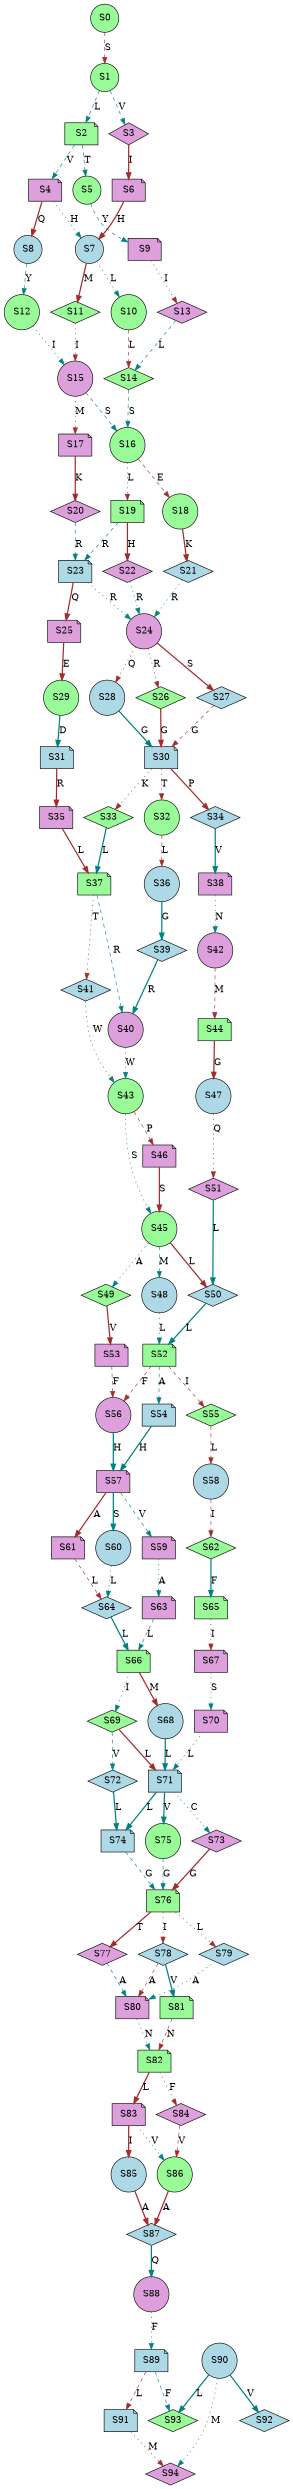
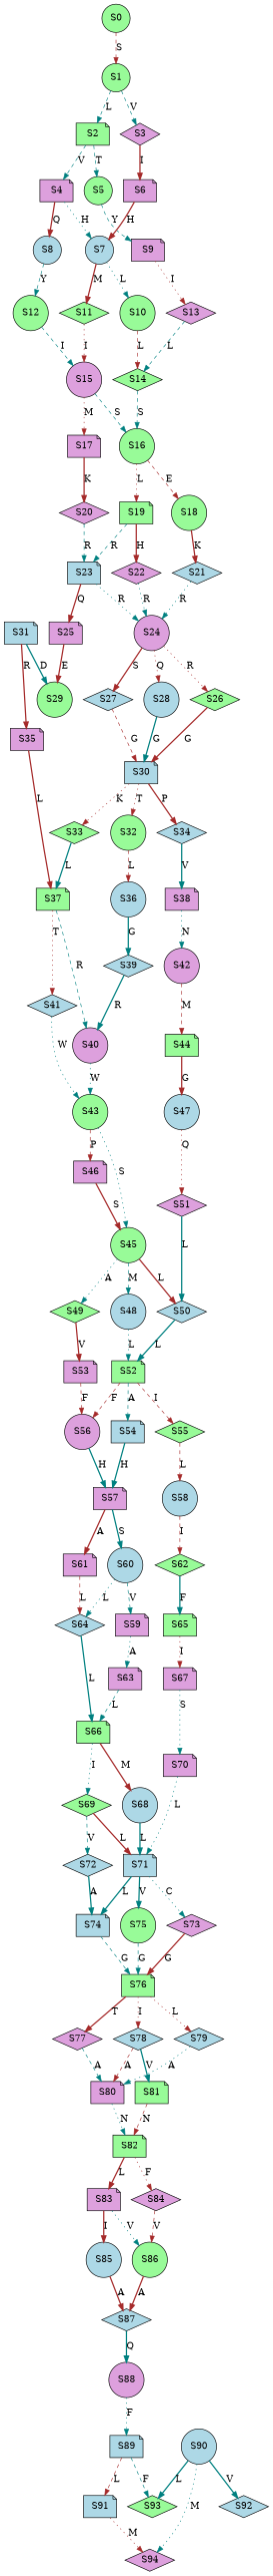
  strict digraph {
    node [fillcolor=palegreen shape=note style=filled]
    edge [color=teal style=bold]
    S0 [shape=circle]
    S1 [shape=circle]
    S2
    S3 [fillcolor=plum shape=diamond]
    S4 [fillcolor=plum]
    S5 [shape=circle]
    S6 [fillcolor=plum]
    S7 [fillcolor=lightblue shape=circle]
    S8 [fillcolor=lightblue shape=circle]
    S9 [fillcolor=plum]
    S10 [shape=circle]
    S11 [shape=diamond]
    S12 [shape=circle]
    S13 [fillcolor=plum shape=diamond]
    S14 [shape=diamond]
    S15 [fillcolor=plum shape=circle]
    S16 [shape=circle]
    S17 [fillcolor=plum]
    S18 [shape=circle]
    S19
    S20 [fillcolor=plum shape=diamond]
    S21 [fillcolor=lightblue shape=diamond]
    S22 [fillcolor=plum shape=diamond]
    S23 [fillcolor=lightblue]
    S24 [fillcolor=plum shape=circle]
    S25 [fillcolor=plum]
    S26 [shape=diamond]
    S27 [fillcolor=lightblue shape=diamond]
    S28 [fillcolor=lightblue shape=circle]
    S29 [shape=circle]
    S30 [fillcolor=lightblue]
    S31 [fillcolor=lightblue]
    S32 [shape=circle]
    S33 [shape=diamond]
    S34 [fillcolor=lightblue shape=diamond]
    S35 [fillcolor=plum]
    S36 [fillcolor=lightblue shape=circle]
    S37
    S38 [fillcolor=plum]
    S39 [fillcolor=lightblue shape=diamond]
    S40 [fillcolor=plum shape=circle]
    S41 [fillcolor=lightblue shape=diamond]
    S42 [fillcolor=plum shape=circle]
    S43 [shape=circle]
    S44
    S45 [shape=circle]
    S46 [fillcolor=plum]
    S47 [fillcolor=lightblue shape=circle]
    S48 [fillcolor=lightblue shape=circle]
    S49 [shape=diamond]
    S50 [fillcolor=lightblue shape=diamond]
    S51 [fillcolor=plum shape=diamond]
    S52
    S53 [fillcolor=plum]
    S54 [fillcolor=lightblue]
    S55 [shape=diamond]
    S56 [fillcolor=plum shape=circle]
    S57 [fillcolor=plum]
    S58 [fillcolor=lightblue shape=circle]
    S59 [fillcolor=plum]
    S60 [fillcolor=lightblue shape=circle]
    S61 [fillcolor=plum]
    S62 [shape=diamond]
    S63 [fillcolor=plum]
    S64 [fillcolor=lightblue shape=diamond]
    S65
    S66
    S67 [fillcolor=plum]
    S68 [fillcolor=lightblue shape=circle]
    S69 [shape=diamond]
    S70 [fillcolor=plum]
    S71 [fillcolor=lightblue]
    S72 [fillcolor=lightblue shape=diamond]
    S73 [fillcolor=plum shape=diamond]
    S74 [fillcolor=lightblue]
    S75 [shape=circle]
    S76
    S77 [fillcolor=plum shape=diamond]
    S78 [fillcolor=lightblue shape=diamond]
    S79 [fillcolor=lightblue shape=diamond]
    S80 [fillcolor=plum]
    S81
    S82
    S83 [fillcolor=plum]
    S84 [fillcolor=plum shape=diamond]
    S85 [fillcolor=lightblue shape=circle]
    S86 [shape=circle]
    S87 [fillcolor=lightblue shape=diamond]
    S88 [fillcolor=plum shape=circle]
    S89 [fillcolor=lightblue]
    S91 [fillcolor=lightblue]
    S93 [shape=diamond]
    S90 [fillcolor=lightblue shape=circle]
    S92 [fillcolor=lightblue shape=diamond]
    S94 [fillcolor=plum shape=diamond]
    S0 -> S1 [color=brown label=S style=dashed]
    S1 -> S2 [label=L style=dashed]
    S1 -> S3 [label=V style=dashed]
    S2 -> S4 [label=V style=dashed]
    S2 -> S5 [label=T style=dashed]
    S3 -> S6 [color=brown label=I]
    S4 -> S7 [label=H style=dotted]
    S4 -> S8 [color=brown label=Q]
    S5 -> S9 [label=Y style=dashed]
    S6 -> S7 [color=brown label=H]
    S7 -> S10 [label=L style=dotted]
    S7 -> S11 [color=brown label=M]
    S8 -> S12 [label=Y style=dashed]
    S9 -> S13 [color=brown label=I style=dotted]
    S10 -> S14 [color=brown label=L style=dashed]
    S11 -> S15 [color=brown label=I style=dotted]
-   S12 -> S15 [label=I style=dotted]
+   S12 -> S15 [label=I style=dashed]
    S13 -> S14 [label=L style=dashed]
    S14 -> S16 [label=S style=dashed]
    S15 -> S16 [label=S style=dashed]
    S15 -> S17 [color=brown label=M style=dotted]
    S16 -> S18 [color=brown label=E style=dashed]
    S16 -> S19 [color=brown label=L style=dotted]
    S17 -> S20 [color=brown label=K]
    S18 -> S21 [color=brown label=K]
    S19 -> S22 [color=brown label=H]
    S19 -> S23 [label=R style=dashed]
    S20 -> S23 [label=R style=dashed]
    S21 -> S24 [label=R style=dotted]
    S22 -> S24 [label=R style=dotted]
    S23 -> S24 [label=R style=dotted]
    S23 -> S25 [color=brown label=Q]
    S24 -> S26 [color=brown label=R style=dotted]
    S24 -> S27 [color=brown label=S]
    S24 -> S28 [color=brown label=Q style=dotted]
    S25 -> S29 [color=brown label=E]
    S26 -> S30 [color=brown label=G]
    S27 -> S30 [color=brown label=G style=dashed]
    S28 -> S30 [label=G]
-   S29 -> S31 [label=D]
+   S31 -> S29 [label=D]
    S30 -> S32 [color=brown label=T style=dotted]
    S30 -> S33 [color=brown label=K style=dotted]
    S30 -> S34 [color=brown label=P]
    S31 -> S35 [color=brown label=R]
    S32 -> S36 [color=brown label=L style=dashed]
    S33 -> S37 [label=L]
    S34 -> S38 [label=V]
    S35 -> S37 [color=brown label=L]
    S36 -> S39 [label=G]
    S37 -> S40 [label=R style=dashed]
    S37 -> S41 [color=brown label=T style=dotted]
    S38 -> S42 [label=N style=dotted]
    S39 -> S40 [label=R]
    S40 -> S43 [label=W style=dotted]
    S41 -> S43 [label=W style=dotted]
    S42 -> S44 [color=brown label=M style=dashed]
    S43 -> S45 [label=S style=dotted]
    S43 -> S46 [color=brown label=P style=dashed]
    S44 -> S47 [color=brown label=G]
    S45 -> S48 [label=M style=dashed]
    S45 -> S49 [label=A style=dotted]
    S45 -> S50 [color=brown label=L]
    S46 -> S45 [color=brown label=S]
    S47 -> S51 [color=brown label=Q style=dotted]
    S48 -> S52 [label=L style=dotted]
    S49 -> S53 [color=brown label=V]
    S50 -> S52 [label=L]
    S51 -> S50 [label=L]
    S52 -> S54 [label=A style=dashed]
    S52 -> S55 [color=brown label=I style=dashed]
    S52 -> S56 [color=brown label=F style=dashed]
    S53 -> S56 [color=brown label=F style=dashed]
    S54 -> S57 [label=H]
    S55 -> S58 [color=brown label=L style=dashed]
    S56 -> S57 [label=H]
-   S57 -> S59 [label=V style=dashed]
+   S60 -> S59 [label=V style=dashed]
    S57 -> S60 [label=S]
    S57 -> S61 [color=brown label=A]
    S58 -> S62 [color=brown label=I style=dashed]
    S59 -> S63 [label=A style=dotted]
    S60 -> S64 [label=L style=dotted]
    S61 -> S64 [color=brown label=L style=dashed]
    S62 -> S65 [label=F]
    S63 -> S66 [label=L style=dashed]
    S64 -> S66 [label=L]
    S65 -> S67 [color=brown label=I style=dotted]
    S66 -> S68 [color=brown label=M]
    S66 -> S69 [label=I style=dotted]
    S67 -> S70 [label=S style=dotted]
    S68 -> S71 [label=L]
    S69 -> S71 [color=brown label=L]
    S69 -> S72 [label=V style=dashed]
    S70 -> S71 [label=L style=dotted]
    S71 -> S73 [label=C style=dotted]
    S71 -> S74 [label=L]
    S71 -> S75 [label=V]
-   S72 -> S74 [label=L]
+   S72 -> S74 [label=A]
    S73 -> S76 [color=brown label=G]
    S74 -> S76 [label=G style=dashed]
    S75 -> S76 [label=G style=dashed]
    S76 -> S77 [color=brown label=T]
    S76 -> S78 [color=brown label=I style=dotted]
    S76 -> S79 [color=brown label=L style=dotted]
    S77 -> S80 [label=A style=dashed]
    S78 -> S80 [color=brown label=A style=dashed]
    S78 -> S81 [label=V]
    S79 -> S80 [label=A style=dotted]
    S80 -> S82 [label=N style=dotted]
    S81 -> S82 [color=brown label=N style=dashed]
    S82 -> S83 [color=brown label=L]
    S82 -> S84 [color=brown label=F style=dotted]
    S83 -> S85 [color=brown label=I]
    S83 -> S86 [label=V style=dotted]
    S84 -> S86 [color=brown label=V style=dashed]
    S85 -> S87 [color=brown label=A]
    S86 -> S87 [color=brown label=A]
    S87 -> S88 [label=Q]
    S88 -> S89 [label=F style=dotted]
    S89 -> S91 [color=brown label=L style=dashed]
    S89 -> S93 [label=F style=dashed]
    S91 -> S94 [color=brown label=M style=dotted]
    S90 -> S93 [label=L]
    S90 -> S92 [label=V]
    S90 -> S94 [label=M style=dotted]
  }
